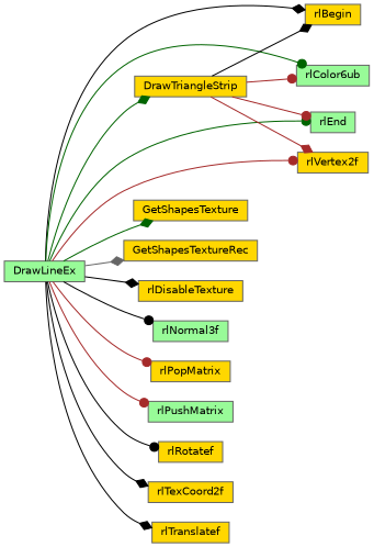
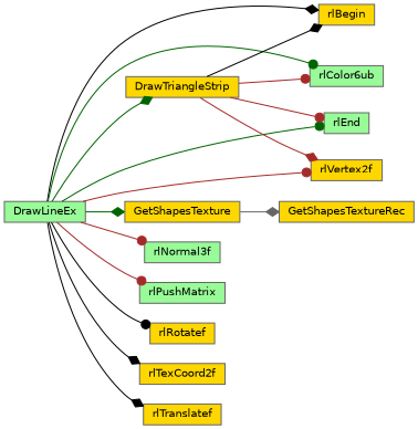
  digraph {
    rankdir=LR
    node [color=grey40 fillcolor=gold fontname=Helvetica fontsize=10 shape=box style=filled]
    edge [arrowhead=diamond color=brown fontname=Helvetica fontsize=10 labelfontname=Helvetica labelfontsize=10 style=solid]
    n1 [color=gray40 fillcolor=palegreen fontcolor=black height=0.2 label=DrawLineEx width=0.4]
    n2 [height=0.2 label=DrawTriangleStrip width=0.4]
    n3 [height=0.2 label=rlBegin width=0.4]
    n4 [fillcolor=palegreen height=0.2 label=rlColor6ub width=0.4]
    n5 [fillcolor=palegreen height=0.2 label=rlEnd width=0.4]
    n6 [height=0.2 label=rlVertex2f width=0.4]
    n7 [height=0.2 label=GetShapesTexture width=0.4]
    n8 [height=0.2 label=GetShapesTextureRec width=0.4]
-   n9 [height=0.2 label=rlDisableTexture width=0.4]
    n10 [fillcolor=palegreen height=0.2 label=rlNormal3f width=0.4]
-   n11 [height=0.2 label=rlPopMatrix width=0.4]
    n12 [fillcolor=palegreen height=0.2 label=rlPushMatrix width=0.4]
    n13 [height=0.2 label=rlRotatef width=0.4]
    n14 [height=0.2 label=rlTexCoord2f width=0.4]
    n15 [height=0.2 label=rlTranslatef width=0.4]
    n1 -> n2 [color=darkgreen]
    n1 -> n3 [color=black]
    n1 -> n4 [arrowhead=dot color=darkgreen]
    n1 -> n5 [arrowhead=dot color=darkgreen]
    n1 -> n6 [arrowhead=dot]
    n1 -> n7 [color=darkgreen]
-   n1 -> n8 [color=gray40]
-   n1 -> n9 [color=black]
-   n1 -> n10 [arrowhead=dot color=black]
-   n1 -> n11 [arrowhead=dot]
+   n7 -> n8 [color=gray40]
+   n1 -> n10 [arrowhead=dot]
    n1 -> n12 [arrowhead=dot]
    n1 -> n13 [arrowhead=dot color=black]
    n1 -> n14 [color=black]
    n1 -> n15 [color=black]
    n2 -> n3 [color=black]
    n2 -> n4 [arrowhead=dot]
    n2 -> n5 [arrowhead=dot]
    n2 -> n6
  }
